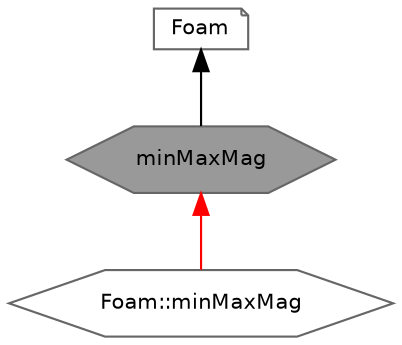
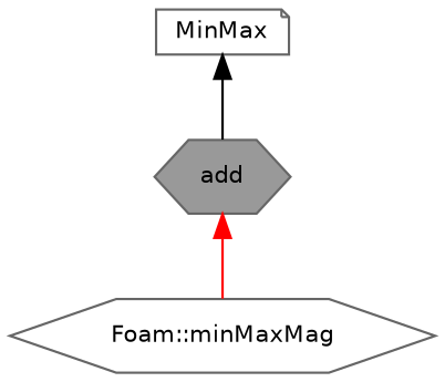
  digraph {
    rankdir=TB
    node [color=grey40 fillcolor=white fontname=Helvetica fontsize=10 shape=hexagon style=filled]
    edge [dir=back fontname=Helvetica fontsize=10 labelfontname=Helvetica labelfontsize=10 style=solid]
-   n1 [color=gray40 fillcolor=grey60 fontcolor=black height=0.2 label=minMaxMag width=0.4]
+   n1 [color=gray40 fillcolor=grey60 fontcolor=black height=0.2 label=add width=0.4]
    n2 [height=0.2 label="Foam::minMaxMag" width=0.4]
-   n3 [height=0.2 label=Foam shape=note width=0.4]
+   n3 [height=0.2 label=MinMax shape=note width=0.4]
    n1 -> n2 [color=red]
    n3 -> n1 [color=black]
  }
